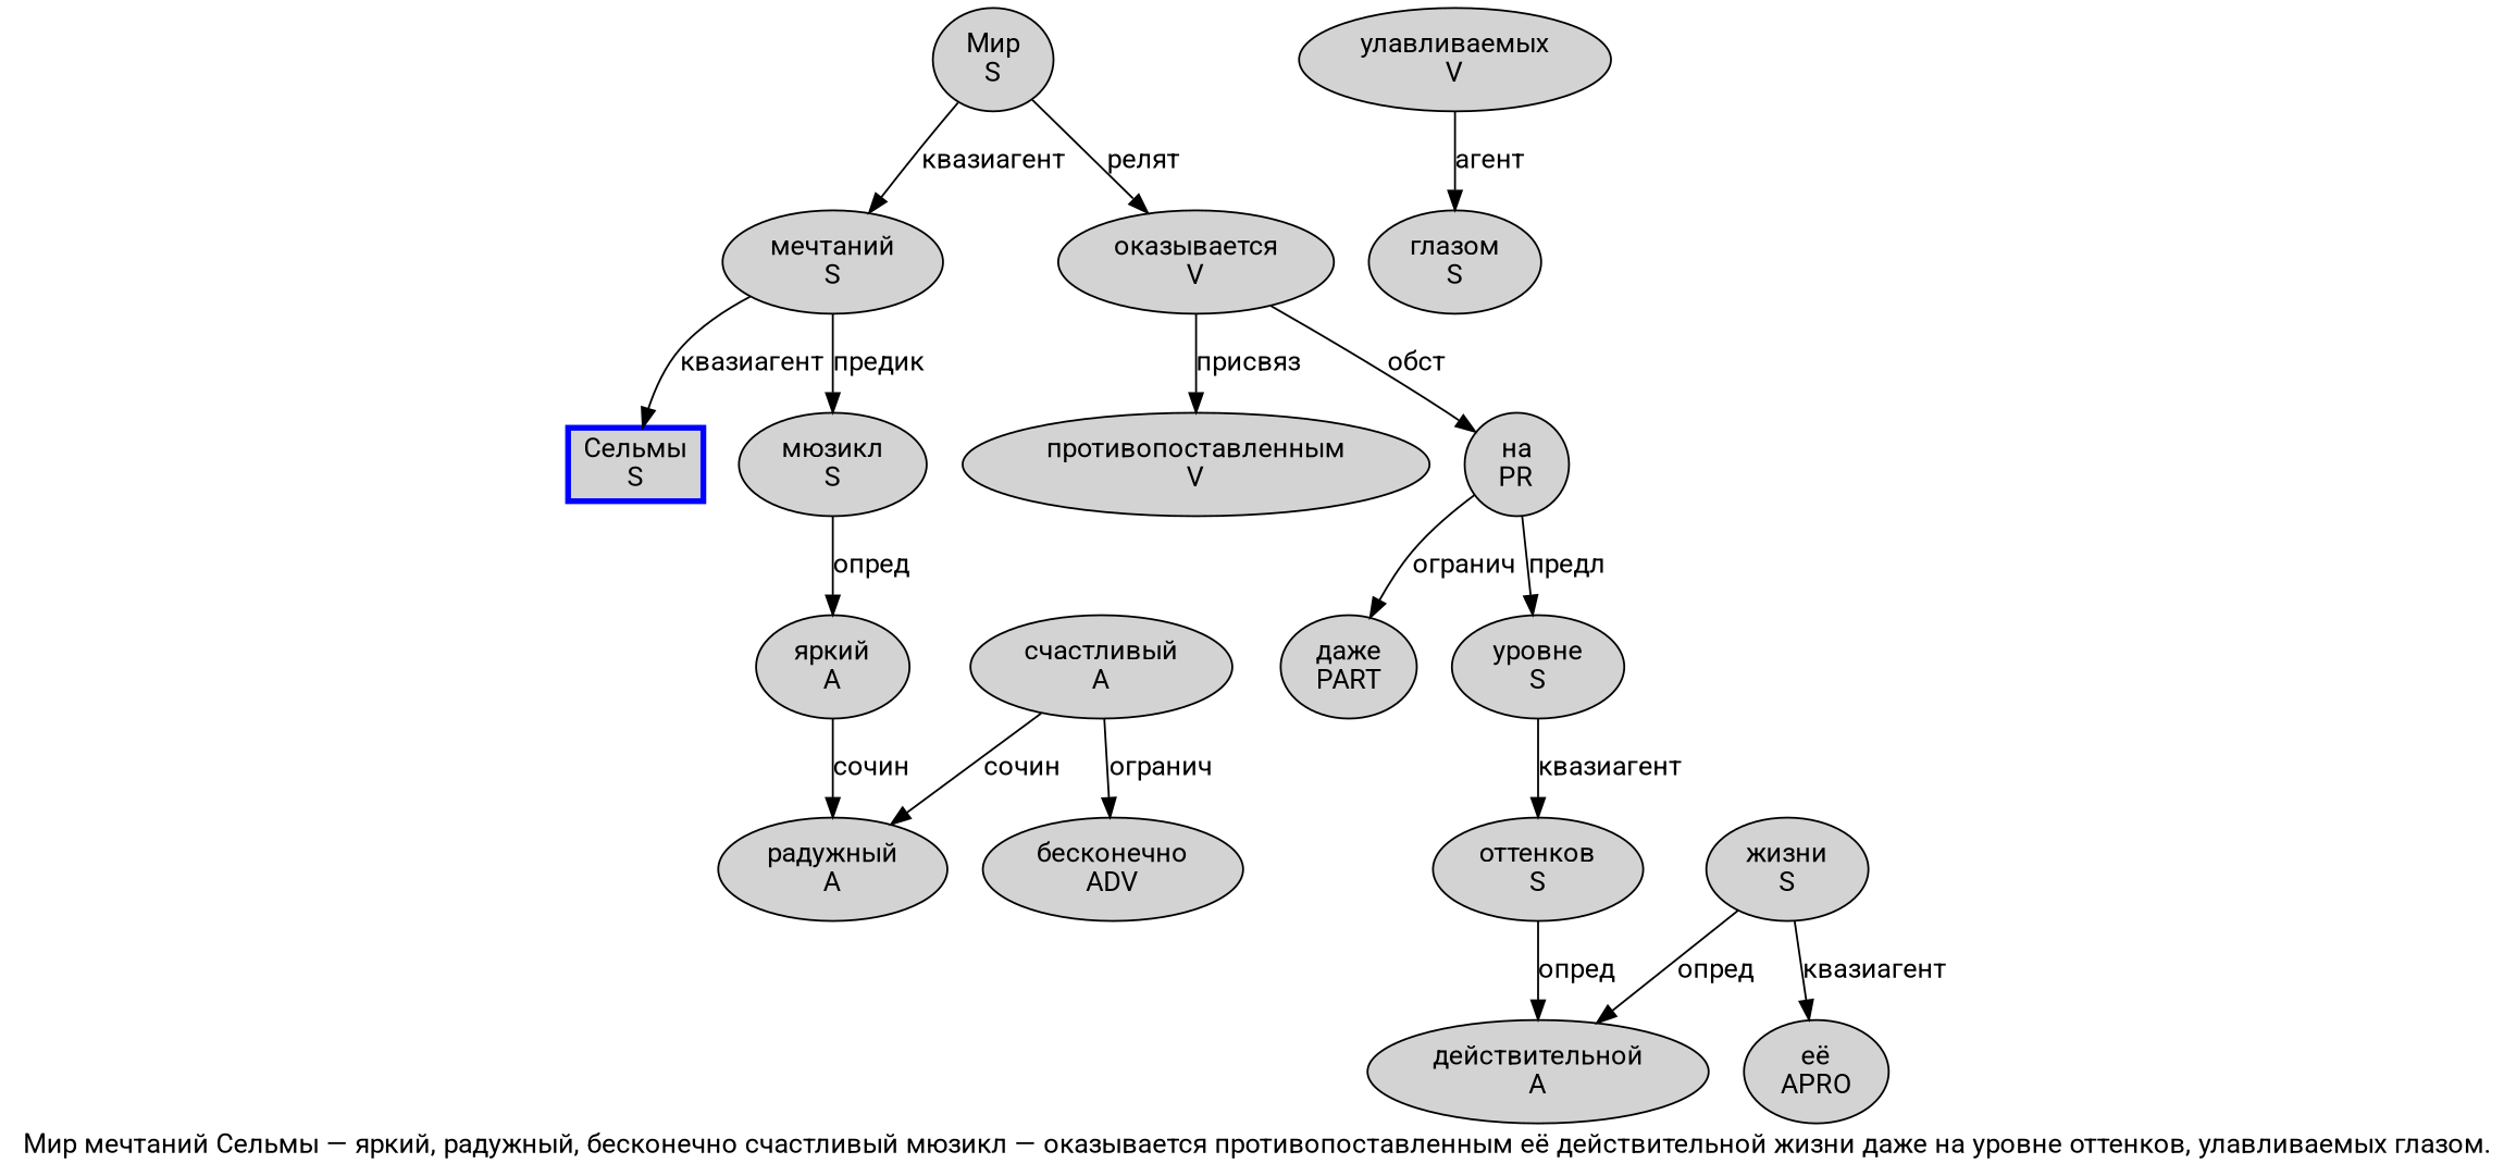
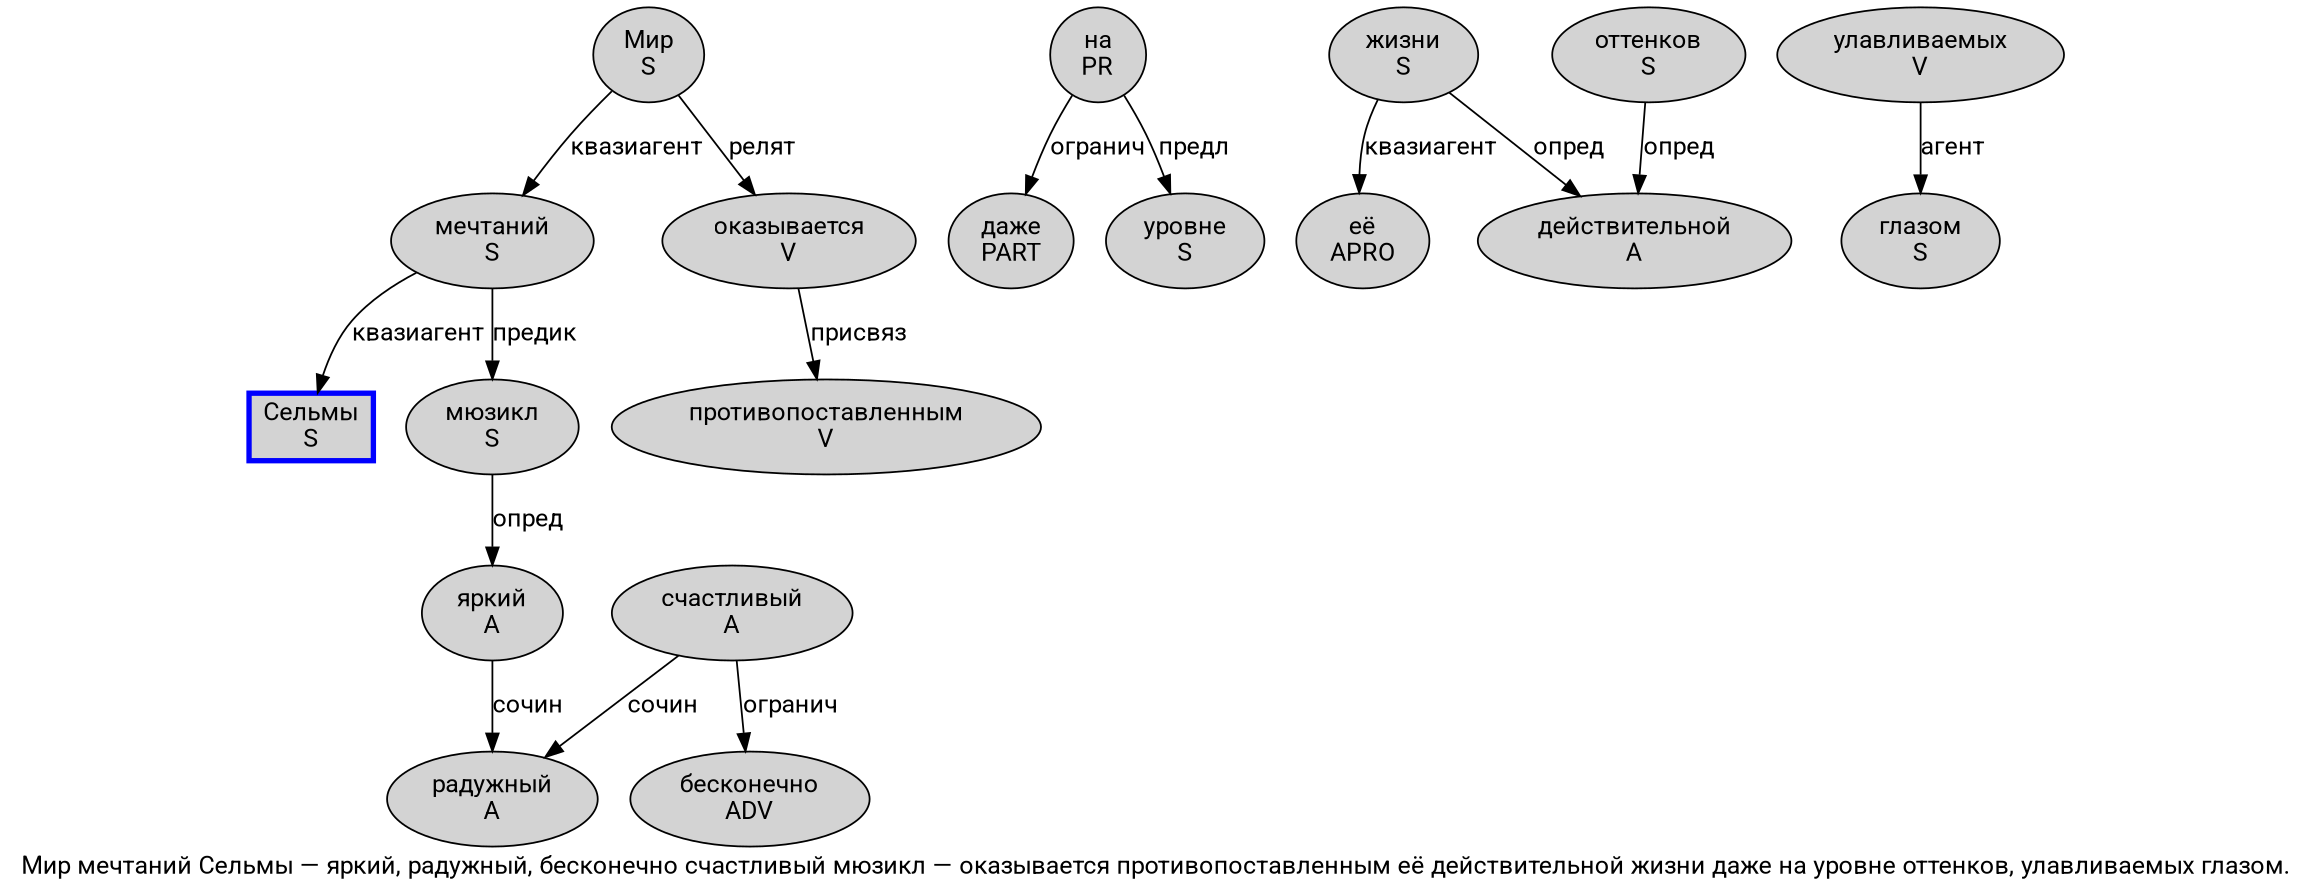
  digraph {
    fontname=Roboto
    label="Мир мечтаний Сельмы — яркий, радужный, бесконечно счастливый мюзикл — оказывается противопоставленным её действительной жизни даже на уровне оттенков, улавливаемых глазом."
    node [fillcolor=lightgray fontname=Roboto penwidth=1 shape=ellipse style=filled]
    edge [fontname=Roboto]
    n1 [label="Мир\nS"]
    n2 [label="мечтаний\nS"]
    n3 [label="оказывается\nV"]
    n4 [color=blue label="Сельмы\nS" penwidth=3 shape=box]
    n5 [label="мюзикл\nS"]
    n6 [label="противопоставленным\nV"]
    n7 [label="на\nPR"]
    n8 [label="яркий\nA"]
    n9 [label="радужный\nA"]
    n10 [label="счастливый\nA"]
    n11 [label="бесконечно\nADV"]
    n12 [label="даже\nPART"]
    n13 [label="уровне\nS"]
    n14 [label="жизни\nS"]
    n15 [label="её\nAPRO"]
    n16 [label="действительной\nA"]
    n17 [label="оттенков\nS"]
    n18 [label="улавливаемых\nV"]
    n19 [label="глазом\nS"]
    n1 -> n2 [label="квазиагент"]
    n1 -> n3 [label="релят"]
    n2 -> n4 [label="квазиагент"]
    n2 -> n5 [label="предик"]
    n3 -> n6 [label="присвяз"]
-   n3 -> n7 [label="обст"]
    n5 -> n8 [label="опред"]
    n7 -> n12 [label="огранич"]
    n7 -> n13 [label="предл"]
    n8 -> n9 [label="сочин"]
    n10 -> n9 [label="сочин"]
    n10 -> n11 [label="огранич"]
-   n13 -> n17 [label="квазиагент"]
    n14 -> n15 [label="квазиагент"]
    n14 -> n16 [label="опред"]
    n17 -> n16 [label="опред"]
    n18 -> n19 [label="агент"]
  }
